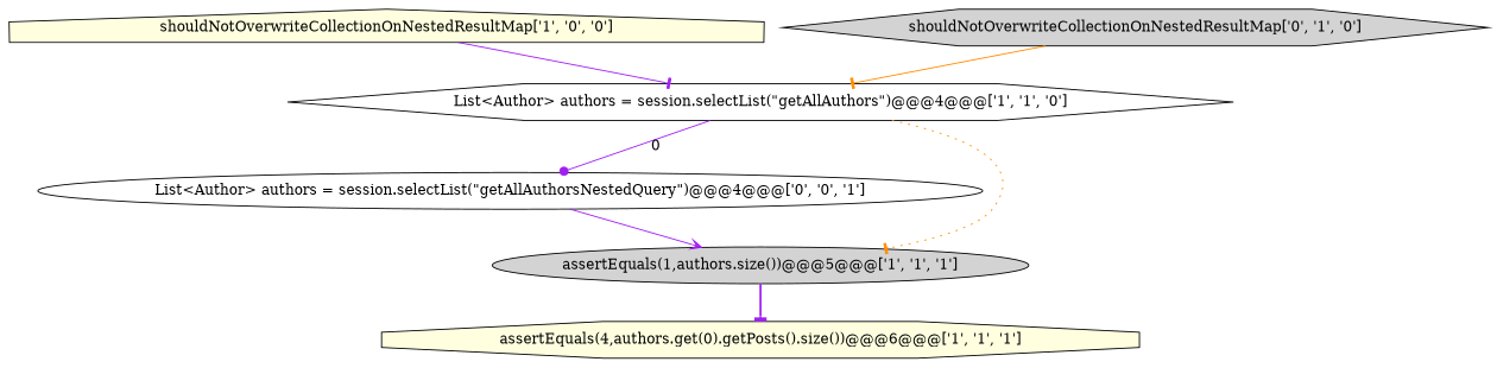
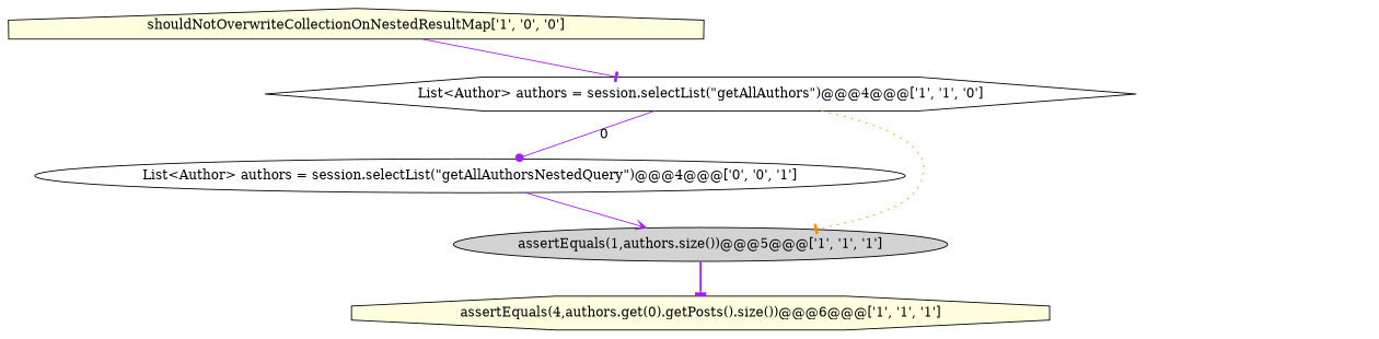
  digraph {
    fontname="DejaVu Serif"
    node [fillcolor=white fontname="DejaVu Serif" shape=ellipse style=filled]
    edge [arrowhead=tee color=purple fontname="DejaVu Serif" style=solid]
    n1 [label="List<Author> authors = session.selectList(\"getAllAuthorsNestedQuery\")@@@4@@@['0', '0', '1']"]
    n2 [fillcolor=lightgrey label="assertEquals(1,authors.size())@@@5@@@['1', '1', '1']"]
    n3 [fillcolor=lightyellow label="shouldNotOverwriteCollectionOnNestedResultMap['1', '0', '0']" shape=house]
    n4 [label="List<Author> authors = session.selectList(\"getAllAuthors\")@@@4@@@['1', '1', '0']" shape=hexagon]
    n5 [fillcolor=lightyellow label="assertEquals(4,authors.get(0).getPosts().size())@@@6@@@['1', '1', '1']" shape=octagon]
-   n6 [fillcolor=lightgrey label="shouldNotOverwriteCollectionOnNestedResultMap['0', '1', '0']" shape=hexagon]
    n1 -> n2 [arrowhead=vee]
    n2 -> n5 [style=bold]
    n3 -> n4
    n4 -> n1 [arrowhead=dot label=0]
    n4 -> n2 [color=darkorange style=dotted]
-   n6 -> n4 [color=darkorange]
  }
